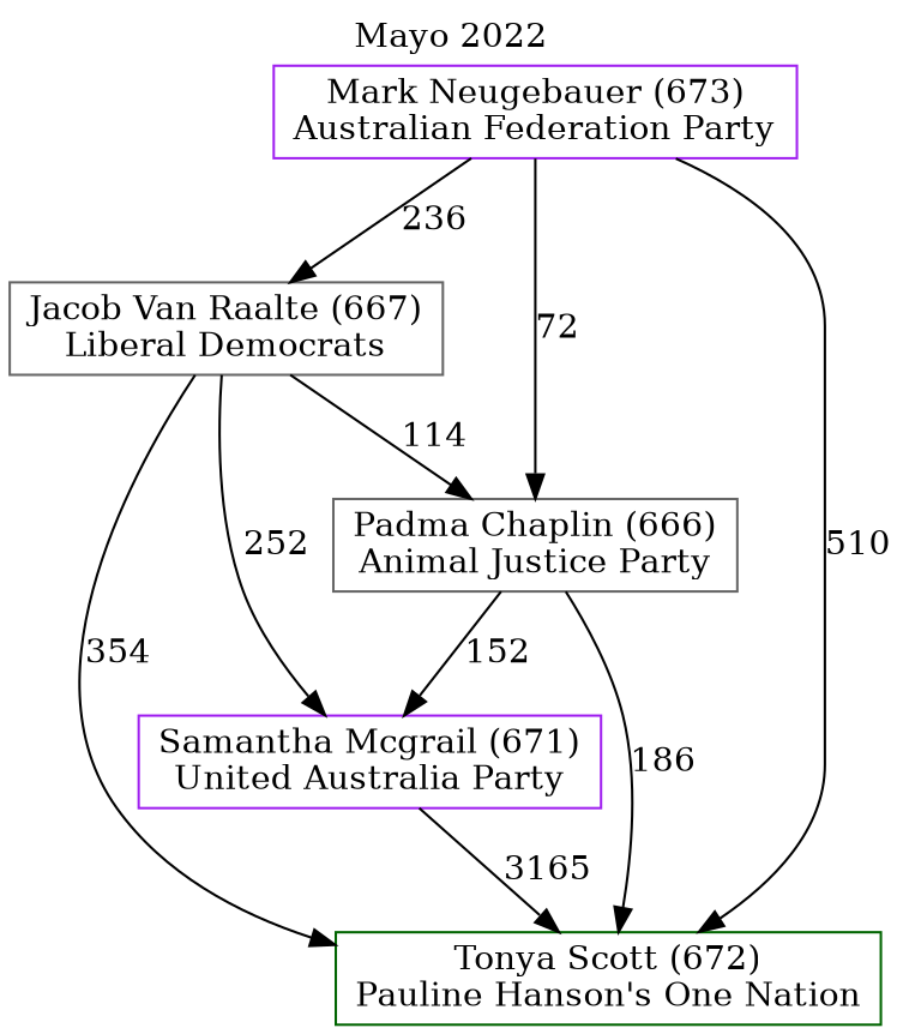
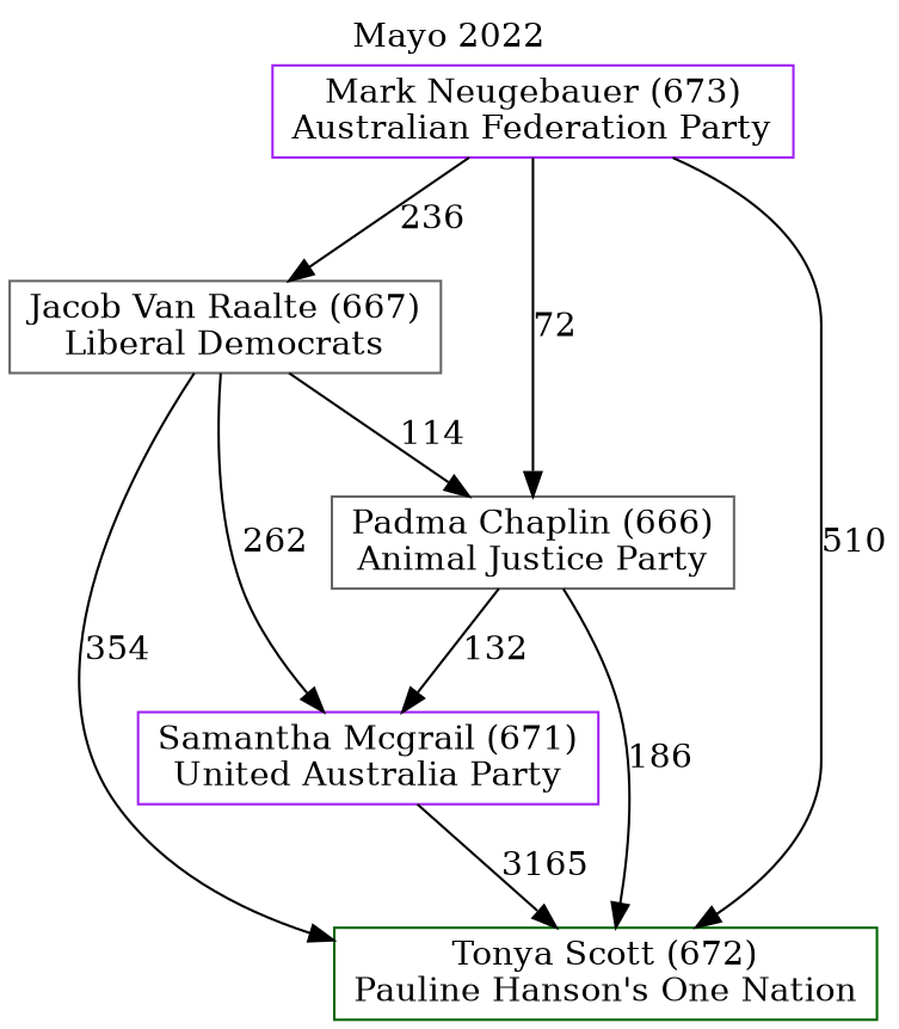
  digraph {
    label="Mayo 2022"
    labelloc=t
    mclimit=10
    node [color=purple shape=box]
    n1 [color=darkgreen label="Tonya Scott (672)\nPauline Hanson's One Nation"]
    n2 [label="Samantha Mcgrail (671)\nUnited Australia Party"]
    n3 [color=gray40 label="Padma Chaplin (666)\nAnimal Justice Party"]
    n4 [color=gray40 label="Jacob Van Raalte (667)\nLiberal Democrats"]
    n5 [label="Mark Neugebauer (673)\nAustralian Federation Party"]
    n2 -> n1 [label=3165]
    n3 -> n1 [label=186]
-   n3 -> n2 [label=152]
+   n3 -> n2 [label=132]
    n4 -> n1 [label=354]
-   n4 -> n2 [label=252]
+   n4 -> n2 [label=262]
    n4 -> n3 [label=114]
    n5 -> n1 [label=510]
    n5 -> n3 [label=72]
    n5 -> n4 [label=236]
  }
